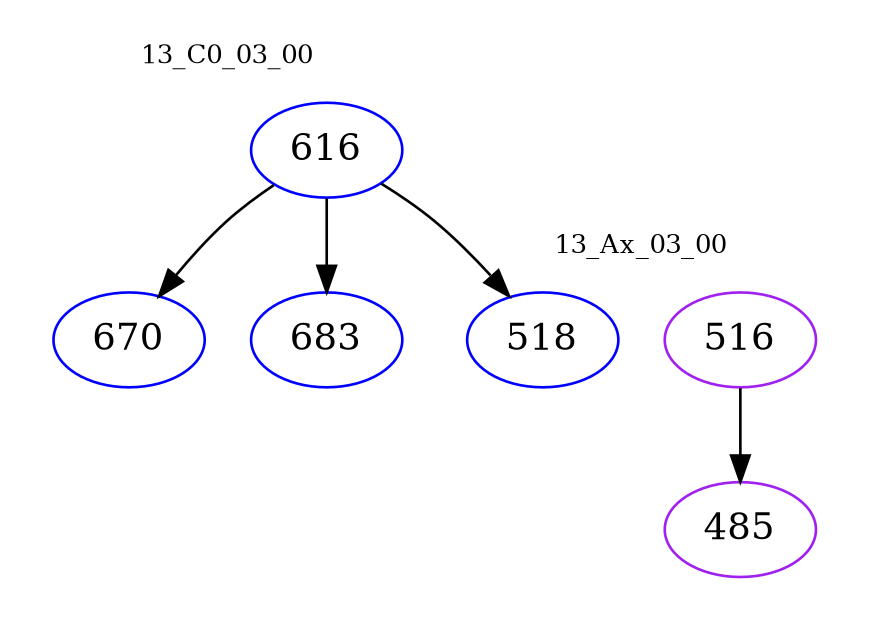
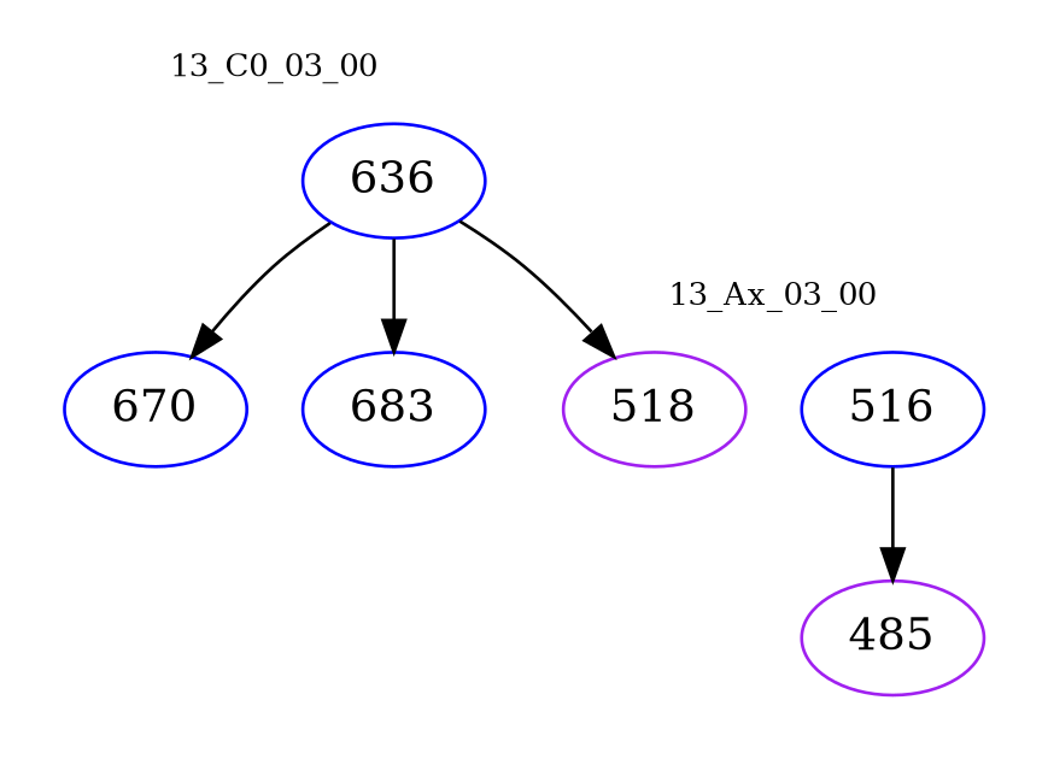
  digraph {
    node [color=blue]
    edge [color=black]
-   n1 [color=purple label=516]
-   n2 [label=518]
+   n1 [label=516]
+   n2 [color=purple label=518]
    n3 [color=purple label=485]
-   n4 [label=616]
+   n4 [label=636]
    n5 [label=670]
    n6 [label=683]
    subgraph cluster_1 {
      color=white
      fontsize=10
      label="13_Ax_03_00"
      n1
      n2
      n3
    }
    subgraph cluster_2 {
      color=white
      fontsize=10
      label="13_C0_03_00"
      n4
      n5
      n6
    }
    n1 -> n3
    n4 -> n2
    n4 -> n5
    n4 -> n6
  }
